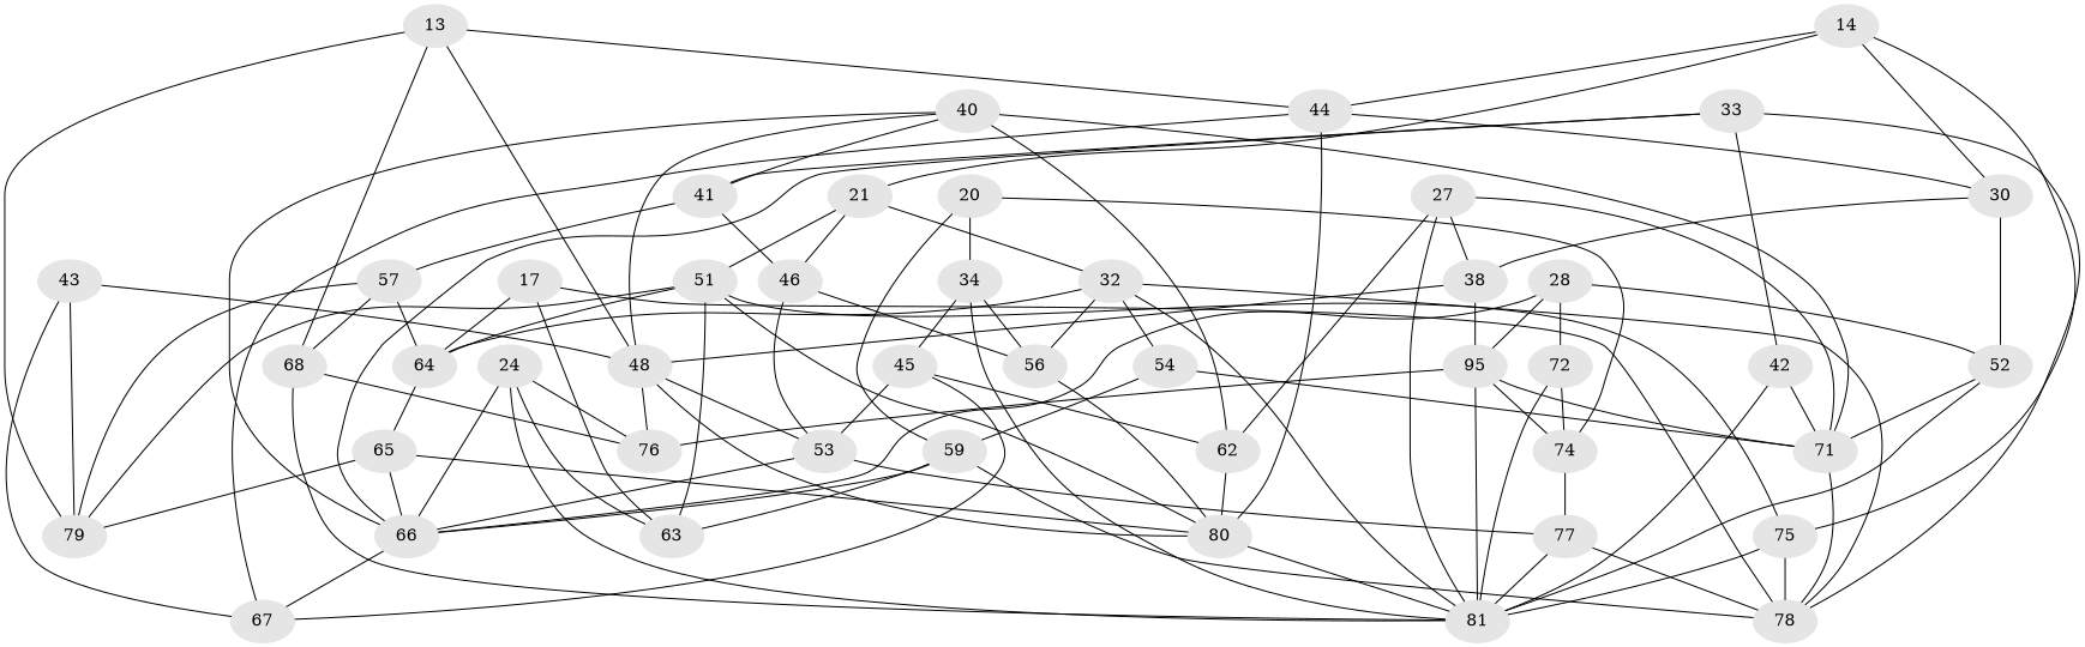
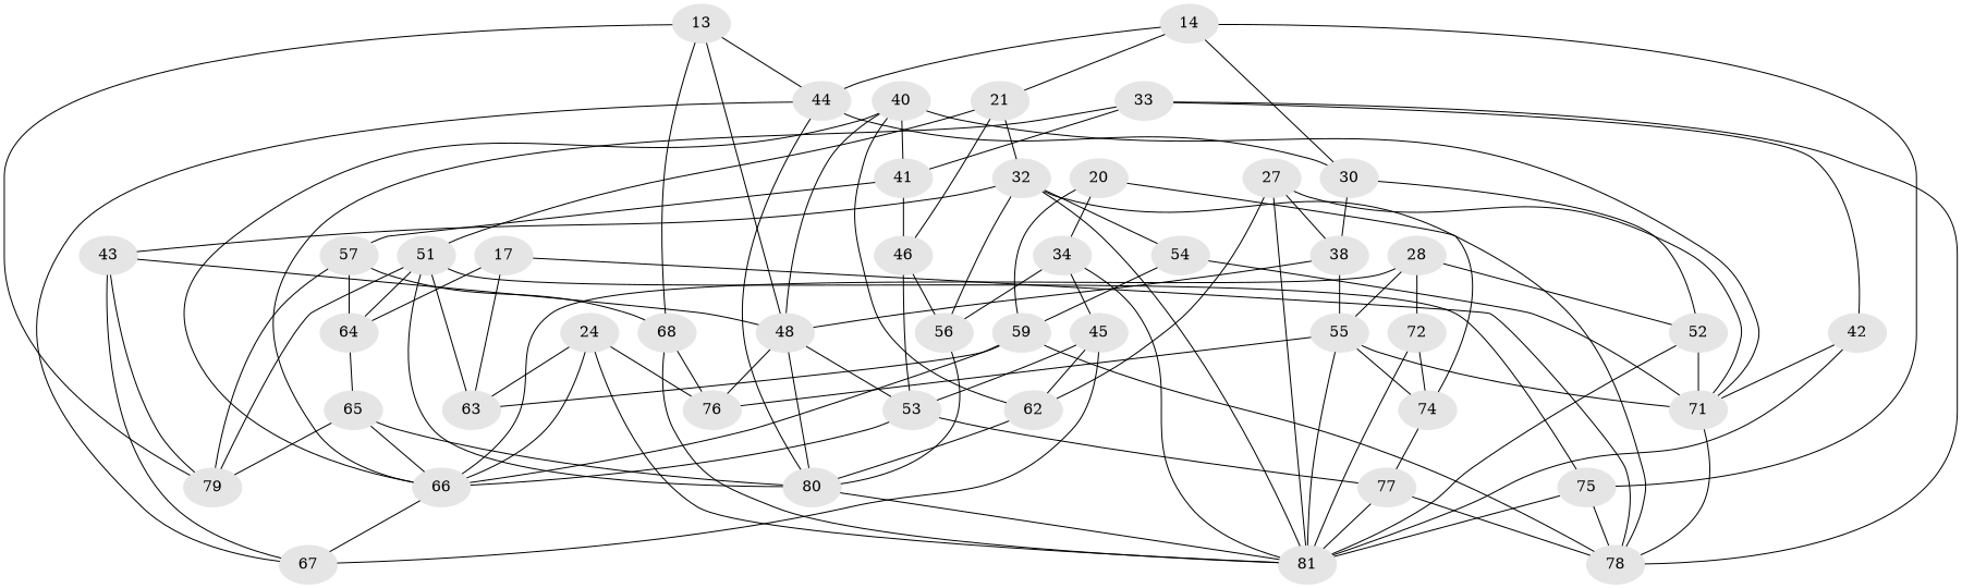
  graph {
    node [color=gray90 style=filled]
    13
    44
    48 [super="+1+35+36"]
    68
    79 [super="+70"]
    30
    67
    80 [super="+39"]
    76
    53
    81 [super="+8+73+31"]
    14
    21
    75 [super="+69"]
    32 [super="+12"]
    46
    51 [super="+2+47"]
    38 [super="+3"]
    52
    78 [super="+50"]
    17
    63
    64
    65 [super="+29"]
    20
    34
    59 [super="+11"]
    74
    56
    45
    66 [super="+26"]
    77
    43
    54
    24
    27 [super="+16"]
    62
    71 [super="+61"]
-   55 [super="+25" label=95]
+   55 [super="+25"]
    28
    72
    33
    41
    42
    57
    40 [super="+37"]
    13 -- 44
    13 -- 48
    13 -- 68
    13 -- 79
    44 -- 30
    44 -- 67
    44 -- 80
    48 -- 80 [weight=2]
    48 -- 76
    48 -- 53
    68 -- 76
    68 -- 81
    30 -- 38
    30 -- 52
    80 -- 81 [weight=2]
    53 -- 66
    53 -- 77
    14 -- 44
    14 -- 30
    14 -- 21
    14 -- 75
    21 -- 32
    21 -- 46
    21 -- 51
    75 -- 81 [weight=2]
    75 -- 78 [weight=2]
    32 -- 81
    32 -- 78
    32 -- 56
-   32 -- 64
+   32 -- 43
    32 -- 54
    46 -- 53
    46 -- 56
    51 -- 79 [weight=2]
    51 -- 80
    51 -- 75 [weight=2]
    51 -- 63
    51 -- 64
    38 -- 48 [weight=2]
    38 -- 55 [weight=2]
    52 -- 81
    52 -- 71
    17 -- 78
    17 -- 63
    17 -- 64
    64 -- 65
    65 -- 79
    65 -- 80
    65 -- 66
    20 -- 34
    20 -- 59
    20 -- 74
    34 -- 81
    34 -- 56
    34 -- 45
    59 -- 78 [weight=2]
    59 -- 63
    59 -- 66
    74 -- 77
    56 -- 80
    45 -- 67
    45 -- 53
    45 -- 62
    66 -- 67
    77 -- 81
    77 -- 78
    43 -- 48
    43 -- 79
    43 -- 67
    54 -- 59
    54 -- 71
    24 -- 76
    24 -- 81
    24 -- 63
    24 -- 66
    27 -- 81
    27 -- 38
    27 -- 62
    27 -- 71
    62 -- 80
    71 -- 78 [weight=2]
    55 -- 76
    55 -- 81
    55 -- 74
    55 -- 71 [weight=2]
    28 -- 52
    28 -- 66
    28 -- 55
    28 -- 72
    72 -- 81 [weight=2]
    72 -- 74
    33 -- 78
    33 -- 66
    33 -- 41
    33 -- 42
    41 -- 46
    41 -- 57
    42 -- 81 [weight=2]
    42 -- 71
    57 -- 68
    57 -- 79
    57 -- 64
    40 -- 48
    40 -- 66
    40 -- 62
    40 -- 71 [weight=2]
    40 -- 41
  }
